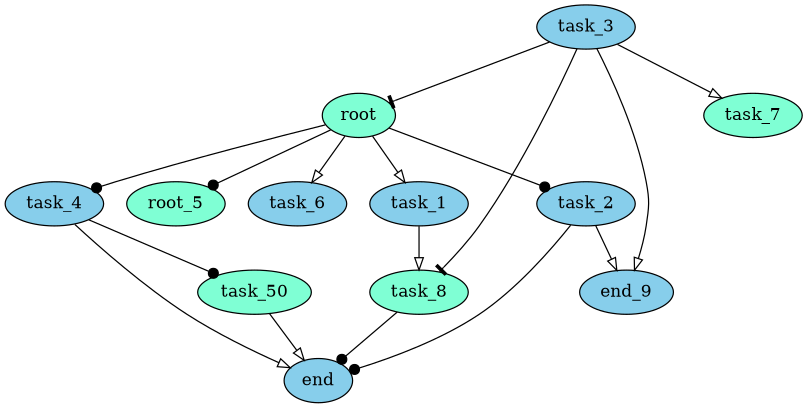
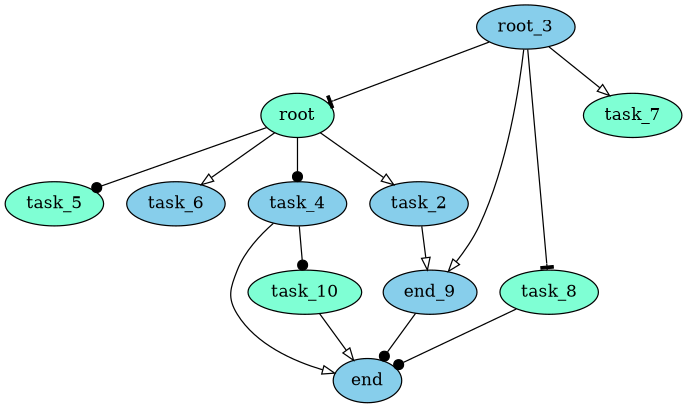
  digraph {
    node [fillcolor=skyblue style=filled]
    edge [arrowhead=onormal]
    root [fillcolor=aquamarine]
-   task_1
    task_2
    task_4
-   task_5 [fillcolor=aquamarine label=root_5]
+   task_5 [fillcolor=aquamarine]
    task_6
    task_8 [fillcolor=aquamarine]
    n8 [label=end_9]
-   task_3
+   task_3 [label=root_3]
    task_7 [fillcolor=aquamarine]
-   task_10 [fillcolor=aquamarine label=task_50]
+   task_10 [fillcolor=aquamarine]
    end
-   root -> task_1
-   root -> task_2 [arrowhead=dot]
+   root -> task_2
    root -> task_4 [arrowhead=dot]
    root -> task_5 [arrowhead=dot]
    root -> task_6
-   task_1 -> task_8
    task_2 -> n8
    task_4 -> task_10 [arrowhead=dot]
    task_4 -> end
    task_8 -> end [arrowhead=dot]
-   task_2 -> end [arrowhead=dot]
+   n8 -> end [arrowhead=dot]
    task_3 -> root [arrowhead=tee]
    task_3 -> task_8 [arrowhead=tee]
    task_3 -> n8
    task_3 -> task_7
    task_10 -> end
  }
